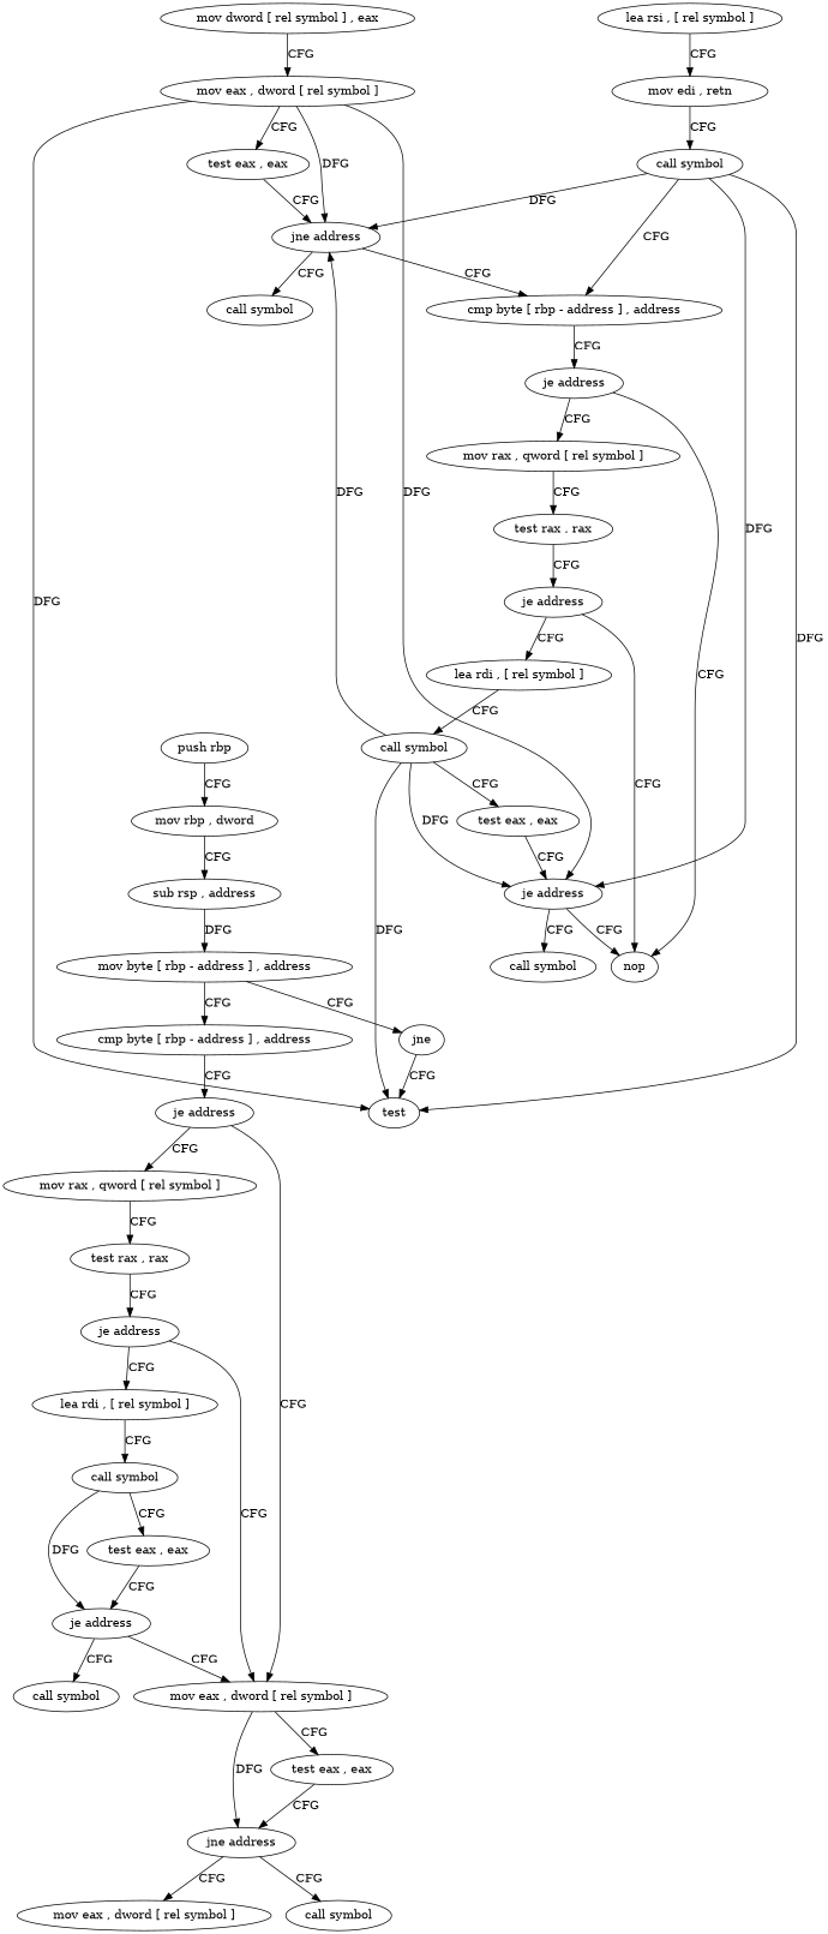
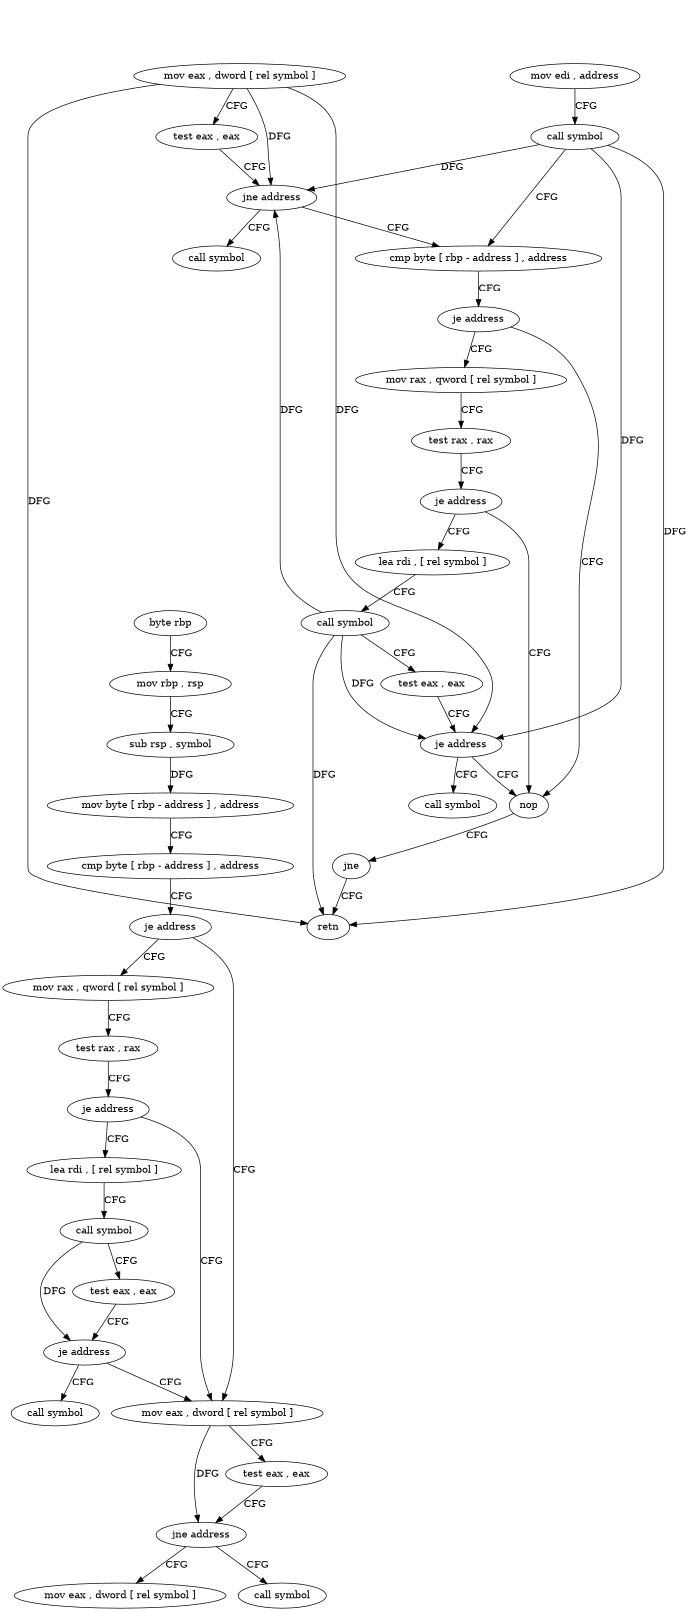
  digraph {
-   n1 [label="push rbp"]
-   n2 [label="mov rbp , dword"]
-   n3 [label="sub rsp , address"]
+   n1 [label="byte rbp"]
+   n2 [label="mov rbp , rsp"]
+   n3 [label="sub rsp , symbol"]
    n4 [label="mov byte [ rbp - address ] , address"]
    n5 [label="cmp byte [ rbp - address ] , address"]
    n6 [label="je address"]
    n7 [label="mov eax , dword [ rel symbol ]"]
    n8 [label="mov rax , qword [ rel symbol ]"]
    n9 [label="test eax , eax"]
    n10 [label="jne address"]
    n11 [label="test rax , rax"]
    n12 [label="mov eax , dword [ rel symbol ]"]
    n13 [label="call symbol"]
    n14 [label="je address"]
    n15 [label="lea rdi , [ rel symbol ]"]
    n16 [label="call symbol"]
    n17 [label="test eax , eax"]
    n18 [label="je address"]
-   n19 [label="mov dword [ rel symbol ] , eax"]
    n20 [label="mov eax , dword [ rel symbol ]"]
    n21 [label="test eax , eax"]
    n22 [label="jne address"]
-   n23 [label=test]
+   n23 [label=retn]
    n24 [label="je address"]
    n25 [label="cmp byte [ rbp - address ] , address"]
    n26 [label="call symbol"]
    n27 [label=nop]
    n28 [label="call symbol"]
    n29 [label="je address"]
    n30 [label="mov rax , qword [ rel symbol ]"]
    n31 [label="call symbol"]
    n32 [label=jne]
    n33 [label="test rax , rax"]
    n34 [label="je address"]
-   n35 [label="lea rsi , [ rel symbol ]"]
-   n36 [label="mov edi , retn"]
+   n36 [label="mov edi , address"]
    n37 [label="call symbol"]
    n38 [label="lea rdi , [ rel symbol ]"]
    n39 [label="call symbol"]
    n40 [label="test eax , eax"]
    n1 -> n2 [label=CFG]
    n2 -> n3 [label=CFG]
    n3 -> n4 [label=DFG]
    n4 -> n5 [label=CFG]
    n5 -> n6 [label=CFG]
    n6 -> n7 [label=CFG]
    n6 -> n8 [label=CFG]
    n7 -> n9 [label=CFG]
    n7 -> n10 [label=DFG]
    n8 -> n11 [label=CFG]
    n9 -> n10 [label=CFG]
    n10 -> n12 [label=CFG]
    n10 -> n13 [label=CFG]
    n11 -> n14 [label=CFG]
    n14 -> n7 [label=CFG]
    n14 -> n15 [label=CFG]
    n15 -> n16 [label=CFG]
    n16 -> n17 [label=CFG]
    n16 -> n18 [label=DFG]
    n17 -> n18 [label=CFG]
    n18 -> n7 [label=CFG]
    n18 -> n31 [label=CFG]
-   n19 -> n20 [label=CFG]
    n20 -> n21 [label=CFG]
    n20 -> n22 [label=DFG]
    n20 -> n23 [label=DFG]
    n20 -> n24 [label=DFG]
    n21 -> n22 [label=CFG]
    n22 -> n25 [label=CFG]
    n22 -> n26 [label=CFG]
    n24 -> n27 [label=CFG]
    n24 -> n28 [label=CFG]
    n25 -> n29 [label=CFG]
-   n4 -> n32 [label=CFG]
+   n27 -> n32 [label=CFG]
    n29 -> n27 [label=CFG]
    n29 -> n30 [label=CFG]
    n30 -> n33 [label=CFG]
    n32 -> n23 [label=CFG]
    n33 -> n34 [label=CFG]
    n34 -> n27 [label=CFG]
    n34 -> n38 [label=CFG]
-   n35 -> n36 [label=CFG]
    n36 -> n37 [label=CFG]
    n37 -> n22 [label=DFG]
    n37 -> n23 [label=DFG]
    n37 -> n24 [label=DFG]
    n37 -> n25 [label=CFG]
    n38 -> n39 [label=CFG]
    n39 -> n22 [label=DFG]
    n39 -> n23 [label=DFG]
    n39 -> n24 [label=DFG]
    n39 -> n40 [label=CFG]
    n40 -> n24 [label=CFG]
  }
